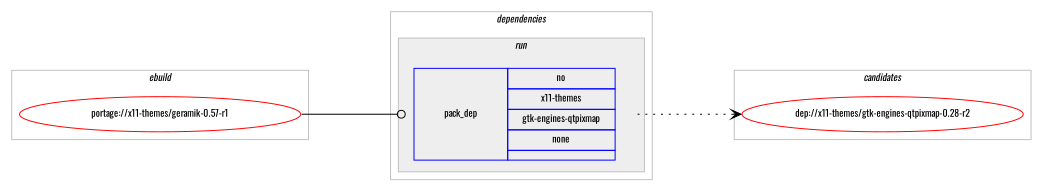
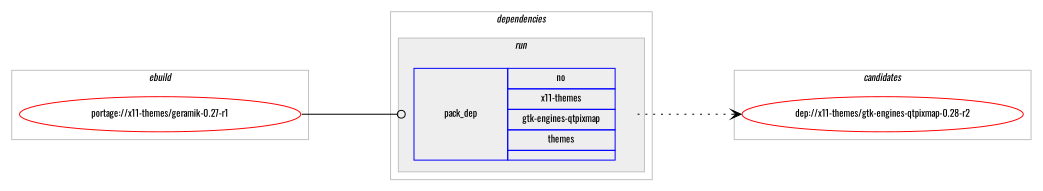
  digraph {
    compound=true
    concentrate=true
    fontname=Oswald
    fontsize=10
    newrank=true
    rankdir=LR
    ranksep=1.5
    node [color=red fontname=Oswald fontsize=10]
    edge [fontname=Oswald headport=w tailport=e]
-   n1 [label="portage://x11-themes/geramik-0.57-r1" width=4]
-   n2 [color=blue label=<<TABLE BORDER="0" CELLBORDER="1" CELLSPACING="0" CELLPADDING="4" WIDTH="220"><TR><TD ROWSPAN="6" CELLPADDING="30">pack_dep</TD></TR><TR><TD WIDTH="110">no</TD></TR><TR><TD>x11-themes</TD></TR><TR><TD>gtk-engines-qtpixmap</TD></TR><TR><TD>none</TD></TR><TR><TD></TD></TR></TABLE>> shape=none]
+   n1 [label="portage://x11-themes/geramik-0.27-r1" width=4]
+   n2 [color=blue label=<<TABLE BORDER="0" CELLBORDER="1" CELLSPACING="0" CELLPADDING="4" WIDTH="220"><TR><TD ROWSPAN="6" CELLPADDING="30">pack_dep</TD></TR><TR><TD WIDTH="110">no</TD></TR><TR><TD>x11-themes</TD></TR><TR><TD>gtk-engines-qtpixmap</TD></TR><TR><TD>themes</TD></TR><TR><TD></TD></TR></TABLE>> shape=none]
    n3 [label="dep://x11-themes/gtk-engines-qtpixmap-0.28-r2" width=4]
    subgraph cluster_1 {
      color=gray
      label=<<i>ebuild</i>>
      rank=same
      n1
    }
    subgraph cluster_2 {
      color=gray
      label=<<i>dependencies</i>>
      subgraph cluster_3 {
        color=gray
        fillcolor="#eeeeee"
        label=<<i>compile</i>>
        style=filled
      }
      subgraph cluster_4 {
        color=gray
        fillcolor="#eeeeee"
        label=<<i>compile and run</i>>
        style=filled
      }
      subgraph cluster_5 {
        color=gray
        fillcolor="#eeeeee"
        label=<<i>run</i>>
        style=filled
        subgraph sub_6 {
          color=gray
          fillcolor="#eeeeee"
          label=<<i>run</i>>
          style=filled
          n2
        }
      }
    }
    subgraph cluster_7 {
      color=gray
      label=<<i>candidates</i>>
      rank=same
      subgraph sub_8 {
        color=black
        label=<<i>candidates</i>>
        nodesep=1
        rank=same
        n3
      }
    }
    n1 -> n2 [arrowhead=odot style=solid weight=20]
    n2 -> n3 [arrowhead=vee style=dotted weight=100]
  }
